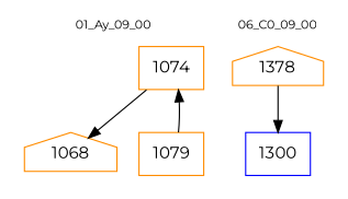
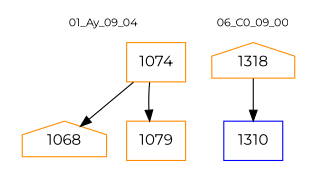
  digraph {
    fontname=Montserrat
    node [color=darkorange fontname=Montserrat shape=box]
    edge [color=black fontname=Montserrat]
    n1 [label=1074]
    n2 [label=1068 shape=house]
    n3 [label=1079]
-   n4 [label=1378 shape=house]
-   n5 [color=blue label=1300]
+   n4 [label=1318 shape=house]
+   n5 [color=blue label=1310]
    subgraph cluster_1 {
      color=white
      fontsize=10
-     label="01_Ay_09_00"
+     label="01_Ay_09_04"
      n1
      n2
      n3
    }
    subgraph cluster_2 {
      color=white
      fontsize=10
      label="06_C0_09_00"
      n4
      n5
    }
    n1 -> n2
-   n3 -> n1
+   n1 -> n3
    n4 -> n5
  }
